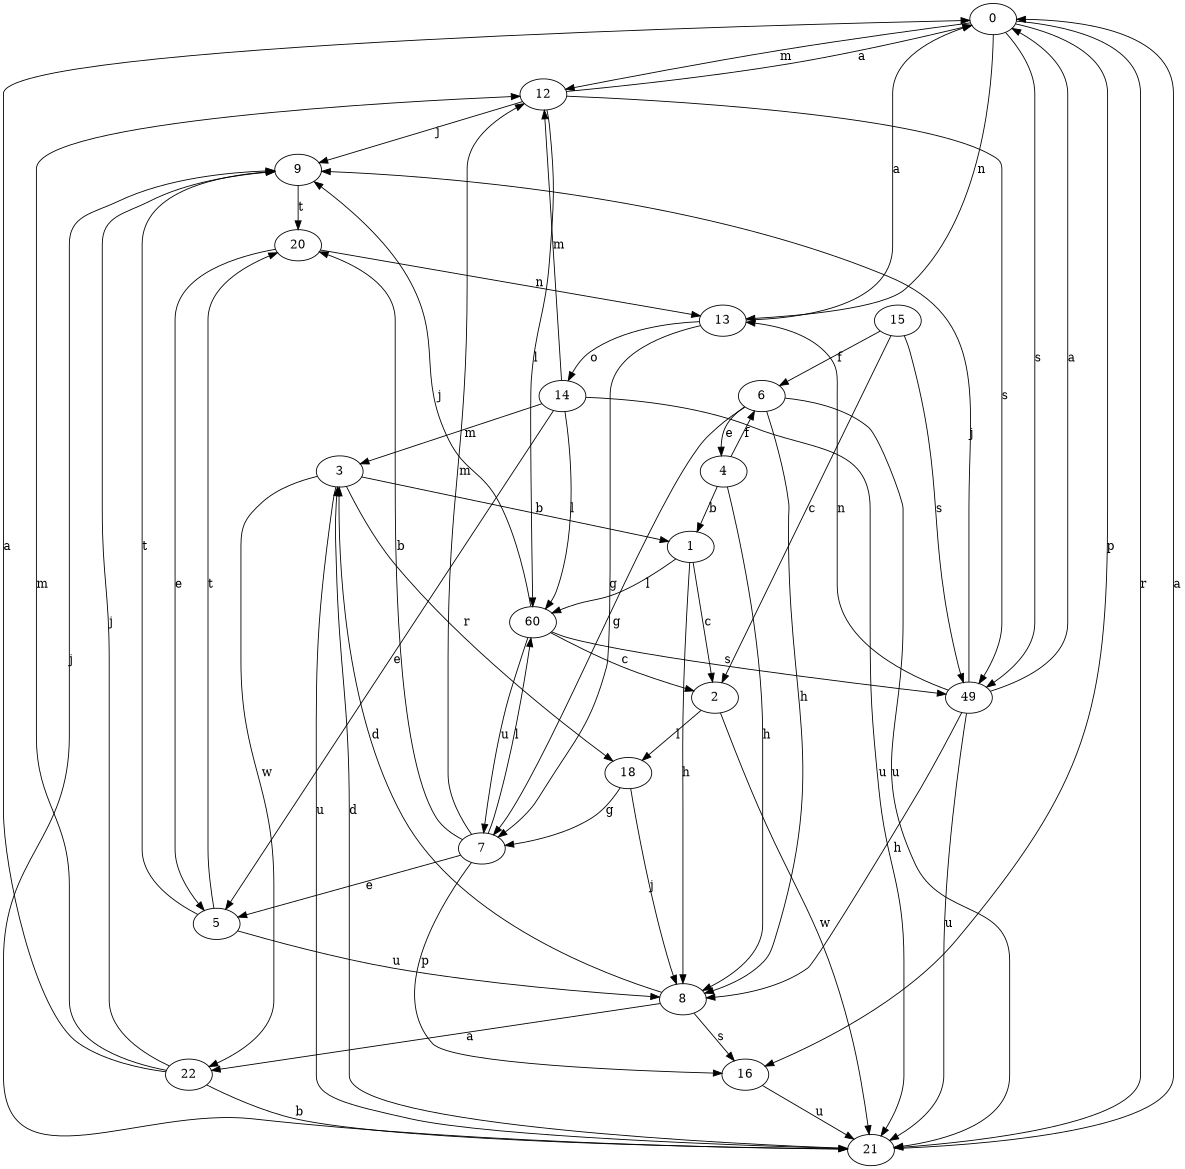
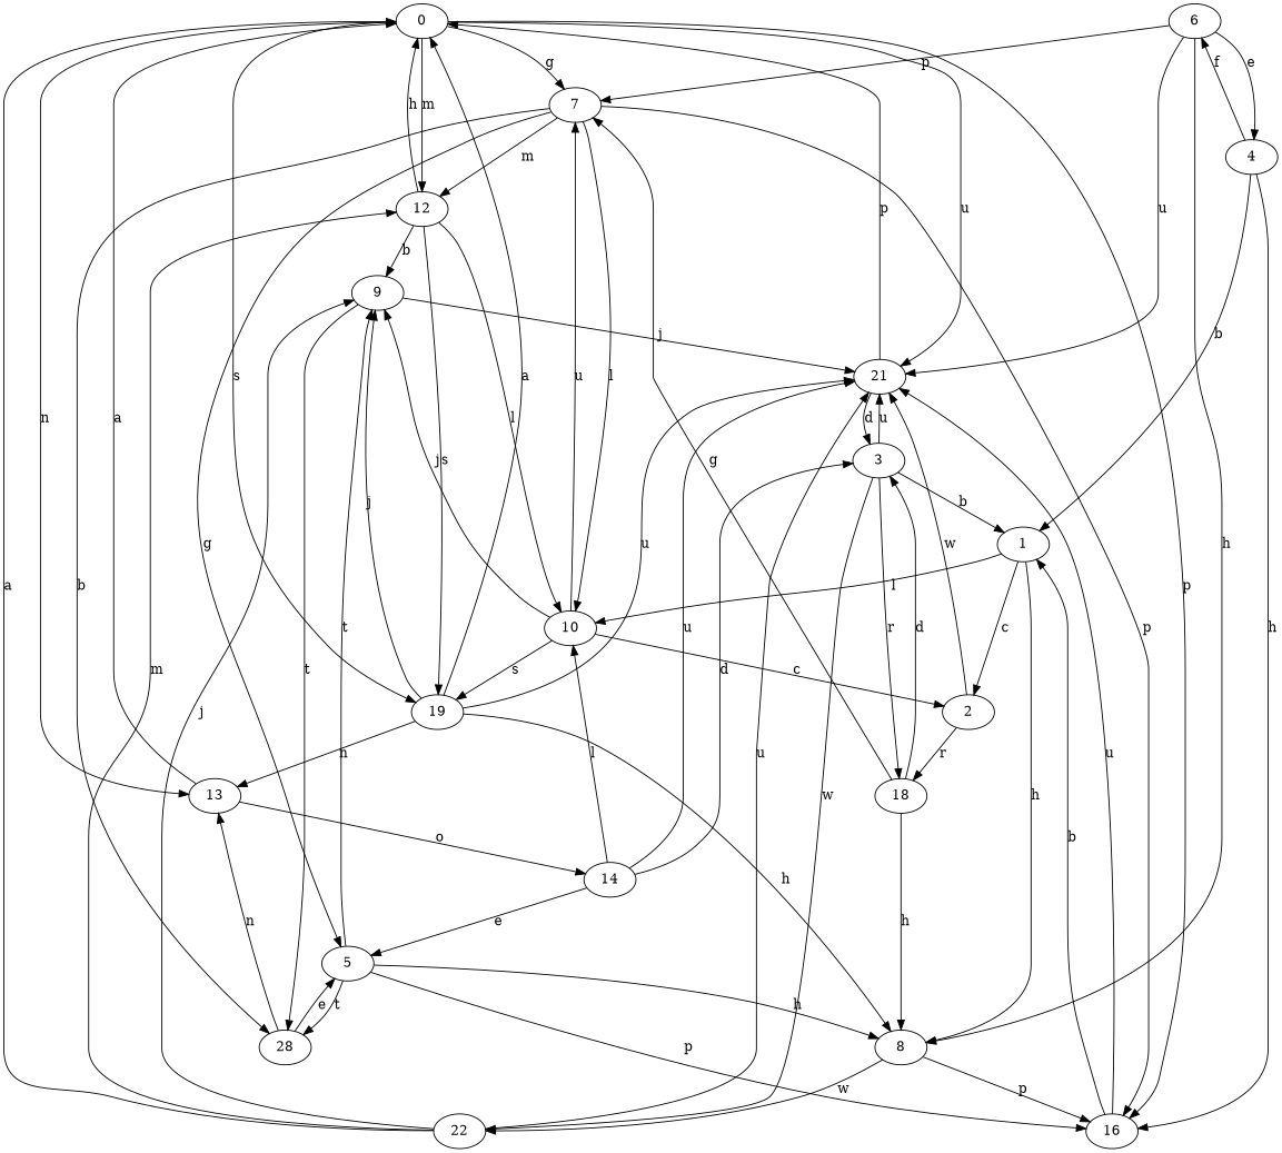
  strict digraph {
    0
    7
    12
    13
    16
-   19 [label=49]
+   19
    21
-   10 [label=60]
+   10
    5
-   20
+   20 [label=28]
    9
    14
-   15
    2
    6
    1
    8
    3
    18
    22
    4
-   13 -> 7 [label=g]
+   0 -> 7 [label=g]
    0 -> 12 [label=m]
    0 -> 13 [label=n]
    0 -> 16 [label=p]
    0 -> 19 [label=s]
-   0 -> 21 [label=r]
+   0 -> 21 [label=u]
    7 -> 12 [label=m]
    7 -> 16 [label=p]
    7 -> 10 [label=l]
-   7 -> 5 [label=e]
+   7 -> 5 [label=g]
    7 -> 20 [label=b]
-   12 -> 0 [label=a]
+   12 -> 0 [label=h]
    12 -> 19 [label=s]
    12 -> 10 [label=l]
-   12 -> 9 [label=j]
+   12 -> 9 [label=b]
    13 -> 0 [label=a]
    13 -> 14 [label=o]
    16 -> 21 [label=u]
+   16 -> 1 [label=b]
    19 -> 0 [label=a]
    19 -> 13 [label=n]
    19 -> 21 [label=u]
    19 -> 9 [label=j]
    19 -> 8 [label=h]
-   21 -> 0 [label=a]
-   21 -> 9 [label=j]
+   21 -> 0 [label=p]
+   9 -> 21 [label=j]
    21 -> 3 [label=d]
    10 -> 7 [label=u]
    10 -> 19 [label=s]
    10 -> 9 [label=j]
    10 -> 2 [label=c]
+   5 -> 16 [label=p]
    5 -> 20 [label=t]
    5 -> 9 [label=t]
-   5 -> 8 [label=u]
+   5 -> 8 [label=h]
    20 -> 13 [label=n]
    20 -> 5 [label=e]
    9 -> 20 [label=t]
-   14 -> 12 [label=m]
    14 -> 21 [label=u]
    14 -> 10 [label=l]
    14 -> 5 [label=e]
-   14 -> 3 [label=m]
-   15 -> 19 [label=s]
-   15 -> 2 [label=c]
-   15 -> 6 [label=f]
+   14 -> 3 [label=d]
    2 -> 21 [label=w]
-   2 -> 18 [label=l]
-   6 -> 7 [label=g]
+   2 -> 18 [label=r]
+   6 -> 7 [label=p]
    6 -> 21 [label=u]
    6 -> 8 [label=h]
    6 -> 4 [label=e]
    1 -> 10 [label=l]
    1 -> 2 [label=c]
    1 -> 8 [label=h]
-   8 -> 16 [label=s]
-   8 -> 22 [label=a]
+   8 -> 16 [label=p]
+   8 -> 22 [label=w]
    3 -> 21 [label=u]
    3 -> 1 [label=b]
    3 -> 18 [label=r]
    3 -> 22 [label=w]
    18 -> 7 [label=g]
-   18 -> 8 [label=j]
-   8 -> 3 [label=d]
+   18 -> 8 [label=h]
+   18 -> 3 [label=d]
    22 -> 0 [label=a]
    22 -> 12 [label=m]
-   22 -> 21 [label=b]
+   22 -> 21 [label=u]
    22 -> 9 [label=j]
    4 -> 6 [label=f]
    4 -> 1 [label=b]
-   4 -> 8 [label=h]
+   4 -> 16 [label=h]
  }
